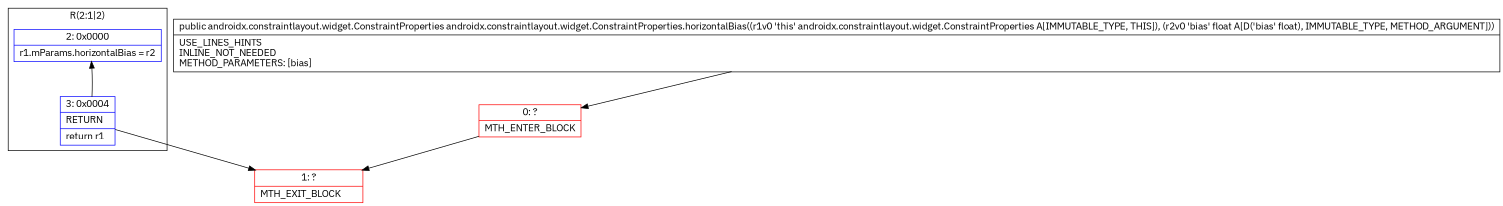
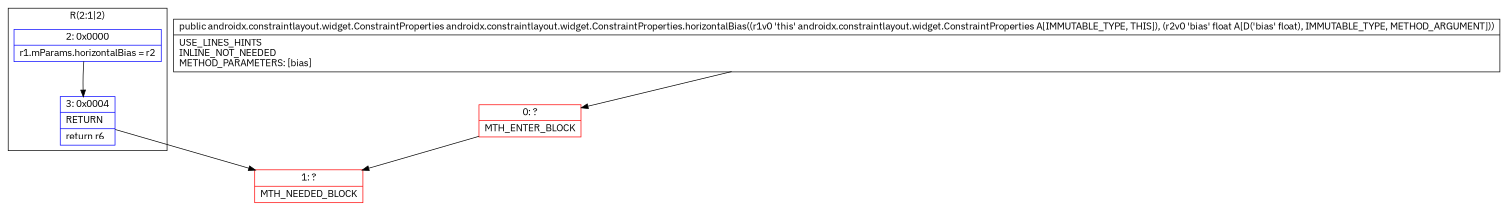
  digraph {
    fontname="IBM Plex Sans"
    node [color=blue fontname="IBM Plex Sans" shape=record]
    edge [fontname="IBM Plex Sans"]
    n1 [label="{2\:\ 0x0000|r1.mParams.horizontalBias = r2\l}"]
-   n2 [label="{3\:\ 0x0004|RETURN\l|return r1\l}"]
-   n3 [color=red label="{1\:\ ?|MTH_EXIT_BLOCK\l}"]
+   n2 [label="{3\:\ 0x0004|RETURN\l|return r6\l}"]
+   n3 [color=red label="{1\:\ ?|MTH_NEEDED_BLOCK\l}"]
    n4 [color=red label="{0\:\ ?|MTH_ENTER_BLOCK\l}"]
    n5 [label="{public androidx.constraintlayout.widget.ConstraintProperties androidx.constraintlayout.widget.ConstraintProperties.horizontalBias((r1v0 'this' androidx.constraintlayout.widget.ConstraintProperties A[IMMUTABLE_TYPE, THIS]), (r2v0 'bias' float A[D('bias' float), IMMUTABLE_TYPE, METHOD_ARGUMENT]))  | USE_LINES_HINTS\lINLINE_NOT_NEEDED\lMETHOD_PARAMETERS: [bias]\l}" color=""]
    subgraph cluster_1 {
      label="R(2:1|2)"
      n1
      n2
    }
-   n2 -> n1
+   n1 -> n2
    n2 -> n3
    n4 -> n3
    n5 -> n4
  }
